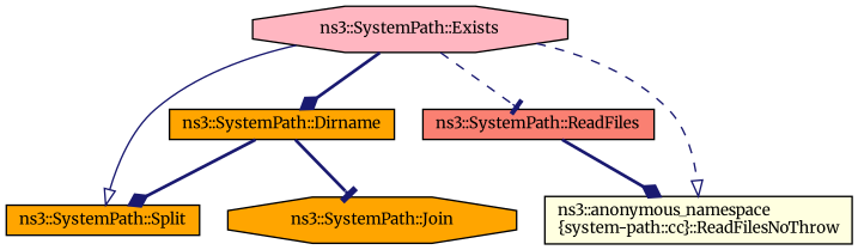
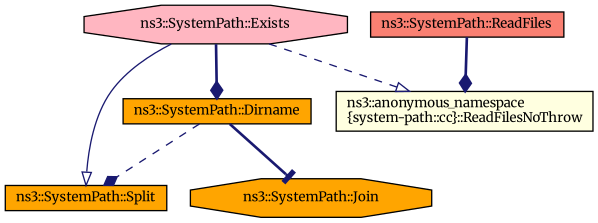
  digraph {
    fontname=Merriweather
    rankdir=TB
    node [color=black fillcolor=orange fontname=Merriweather fontsize=10 shape=box style=filled]
    edge [arrowhead=diamond color=midnightblue fontname=Merriweather fontsize=10 labelfontname=Helvetica labelfontsize=10 style=bold]
    n1 [fillcolor=lightpink fontcolor=black height=0.2 label="ns3::SystemPath::Exists" shape=octagon width=0.4]
    n2 [height=0.2 label="ns3::SystemPath::Dirname" width=0.4]
    n3 [height=0.2 label="ns3::SystemPath::Split" width=0.4]
    n4 [fillcolor=salmon height=0.2 label="ns3::SystemPath::ReadFiles" width=0.4]
    n5 [fillcolor=lightyellow height=0.2 label="ns3::anonymous_namespace\l\{system-path::cc\}::ReadFilesNoThrow" width=0.4]
    n6 [height=0.2 label="ns3::SystemPath::Join" shape=octagon width=0.4]
    n1 -> n2
    n1 -> n3 [arrowhead=onormal style=solid]
-   n1 -> n4 [arrowhead=tee style=dashed]
    n1 -> n5 [arrowhead=onormal style=dashed]
-   n2 -> n3
+   n2 -> n3 [style=dashed]
    n2 -> n6 [arrowhead=tee]
    n4 -> n5
  }
